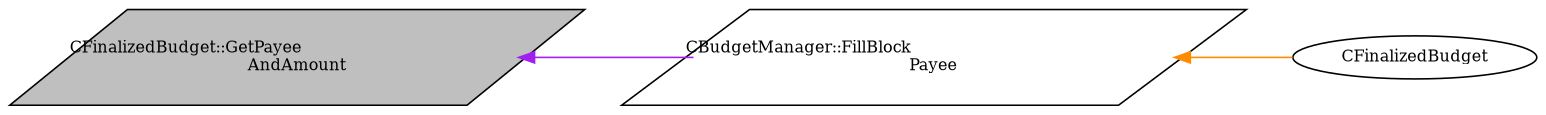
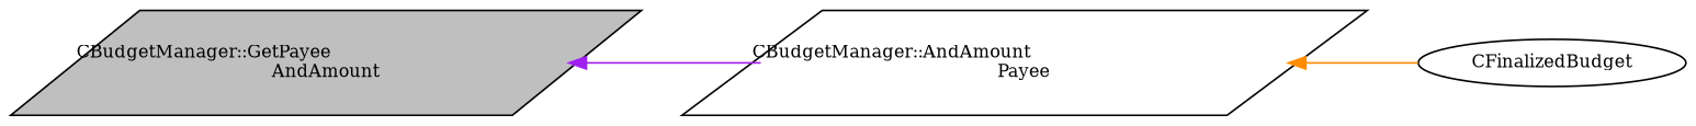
  digraph {
    fontname="DejaVu Serif"
    rankdir=LR
    node [color=black fillcolor=white fontname="DejaVu Serif" fontsize=10 shape=parallelogram style=filled]
    edge [dir=back fontname="DejaVu Serif" fontsize=10 labelfontname=Helvetica labelfontsize=10 style=solid]
-   n1 [fillcolor=grey75 fontcolor=black height=0.2 label="CFinalizedBudget::GetPayee\lAndAmount" width=0.4]
-   n2 [height=0.2 label="CBudgetManager::FillBlock\lPayee" width=0.4]
+   n1 [fillcolor=grey75 fontcolor=black height=0.2 label="CBudgetManager::GetPayee\lAndAmount" width=0.4]
+   n2 [height=0.2 label="CBudgetManager::AndAmount\lPayee" width=0.4]
    n3 [height=0.2 label=CFinalizedBudget shape=ellipse width=0.4]
    n1 -> n2 [color=purple]
    n2 -> n3 [color=darkorange]
  }
